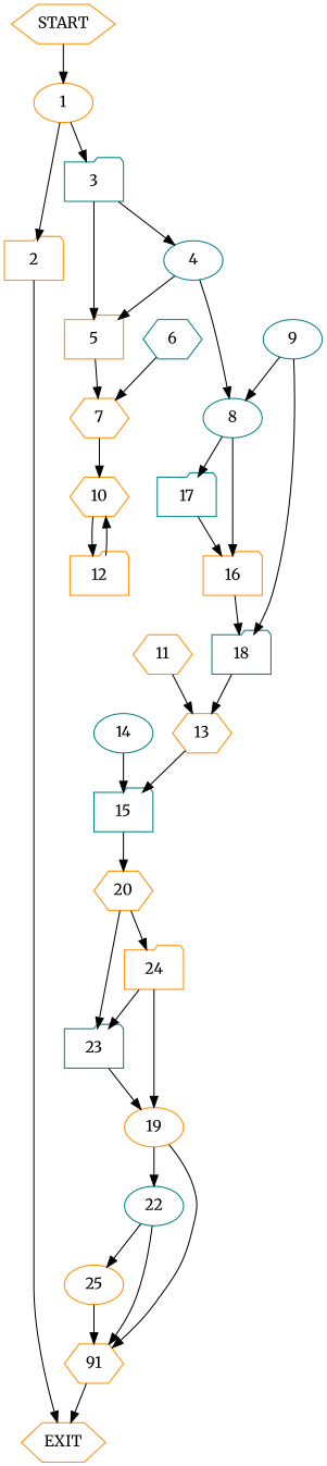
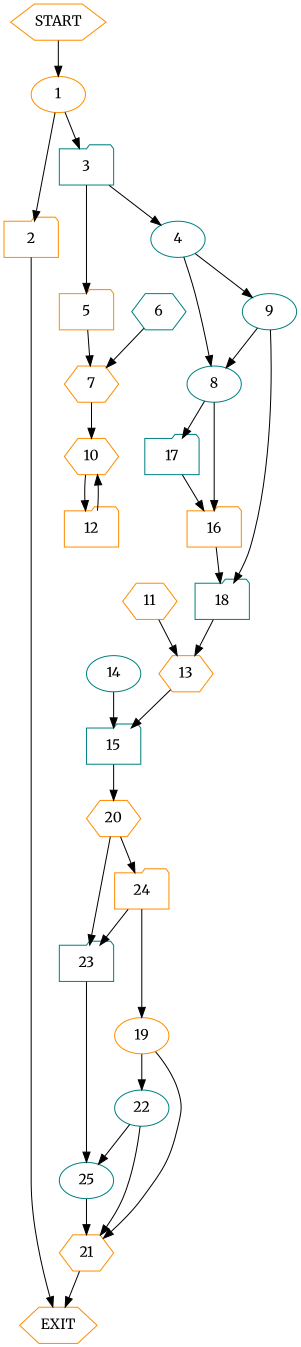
  digraph {
    fontname=Merriweather
    node [color=darkorange fontname=Merriweather shape=folder]
    edge [fontname=Merriweather]
    n1 [label=START shape=hexagon]
    1 [shape=ellipse]
    2
    3 [color=teal]
    n5 [label=EXIT shape=hexagon]
    4 [color=teal shape=ellipse]
    5
    8 [color=teal shape=ellipse]
    9 [color=teal shape=ellipse]
    7 [shape=hexagon]
    16
    17 [color=teal]
    18 [color=teal]
    6 [color=teal shape=hexagon]
    10 [shape=hexagon]
    12
    13 [shape=hexagon]
    11 [shape=hexagon]
    15 [color=teal]
    14 [color=teal shape=ellipse]
    20 [shape=hexagon]
    19 [shape=ellipse]
-   21 [shape=hexagon label=91]
+   21 [shape=hexagon]
    22 [color=teal shape=ellipse]
    23 [color=teal]
    24
-   25 [shape=ellipse]
+   25 [color=teal shape=ellipse]
    n1 -> 1
    1 -> 2
    1 -> 3
    2 -> n5
    3 -> 4
    3 -> 5
    4 -> 8
-   4 -> 5
+   4 -> 9
    5 -> 7
    8 -> 16
    8 -> 17
    9 -> 8
    9 -> 18
    7 -> 10
    16 -> 18
    17 -> 16
    18 -> 13
    6 -> 7
    10 -> 12
    12 -> 10
    13 -> 15
    11 -> 13
    15 -> 20
    14 -> 15
    20 -> 23
    20 -> 24
    19 -> 21
    19 -> 22
    21 -> n5
    22 -> 21
    22 -> 25
-   23 -> 19
+   23 -> 25
    24 -> 19
    24 -> 23
    25 -> 21
  }
